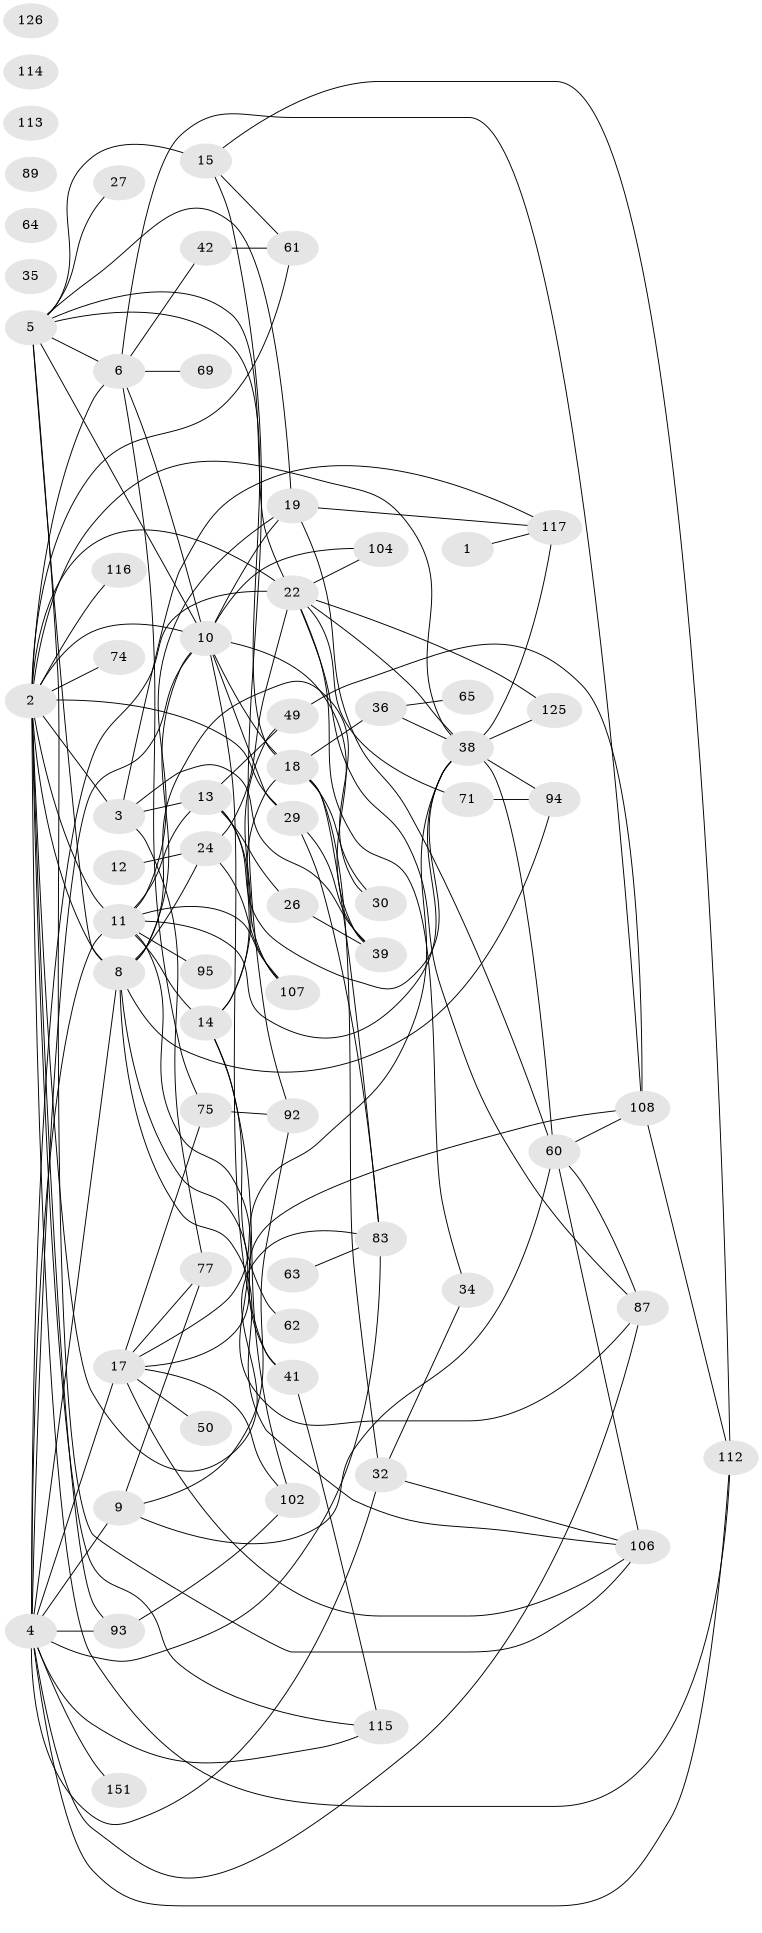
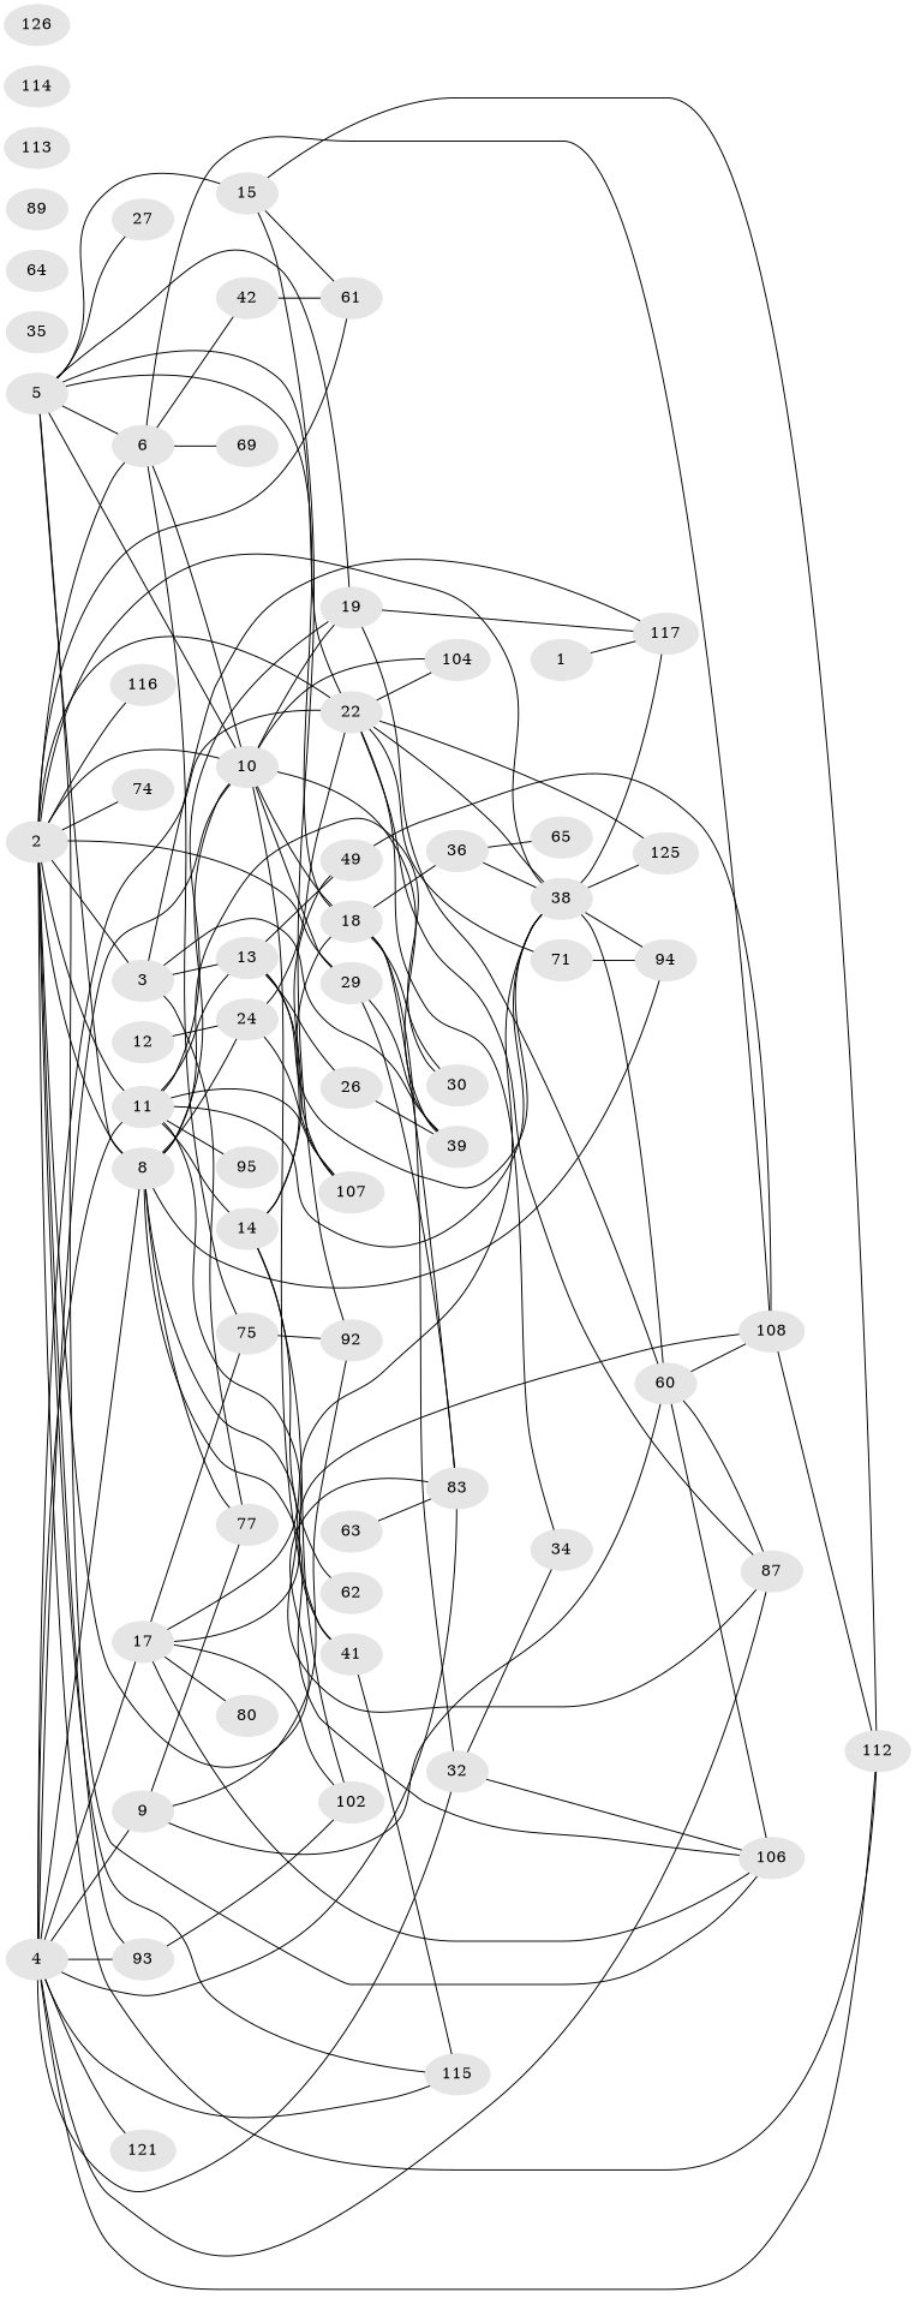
  graph {
    rankdir=LR
    node [color=gray90 style=filled]
    1
    117
    2 [super="+51"]
    3 [super="+40"]
    6 [super="+7"]
    8 [super="+46+16+44"]
    10 [super="+97+21"]
    11 [super="+25"]
    22 [super="+80+23+48"]
    29
    38 [super="+96+58+109"]
    61 [super="+81"]
    74 [super="+79"]
    83
    93 [super="+100"]
    112
    115
    116
    13 [super="+118"]
    39 [super="+105"]
    77
    42 [super="+67"]
    69
    75
    108
    87
    106
    n28 [label=24 super="+49"]
    30
    94
    18 [super="+111"]
    19 [super="+85"]
    41 [super="+82+98"]
    104
    14 [super="+88"]
    95
    107
    34
    71 [super="+86"]
    125
    60 [super="+99"]
    102
    26
    n44 [label=49]
    4 [super="+78+33+53+56+119"]
    9 [super="+31+47"]
    17 [super="+28"]
    32
-   121 [label=151]
+   121
    92
-   50 [super="+57"]
+   50 [super="+57" label=80]
    5 [super="+37"]
    15 [super="+103"]
    27
    36 [super="+91+66"]
    62 [super="+120+70"]
    12
    65
    35
    63 [super="+84"]
    64
    89
    113
    114 [super="+129"]
    126
    1 -- 117
    2 -- 3
    2 -- 6
    2 -- 8
    2 -- 10
    2 -- 11
    2 -- 22
    2 -- 29
    2 -- 38
    2 -- 61
    2 -- 74
    2 -- 83
    2 -- 93
    2 -- 112
    2 -- 115
    2 -- 116
    3 -- 117
    3 -- 13
    3 -- 39 [weight=2]
    3 -- 77
    6 -- 10
    6 -- 42
    6 -- 69
    6 -- 75
    6 -- 108
    8 -- 10 [weight=2]
    8 -- 87
    8 -- 106
    8 -- n28
    8 -- 30
    8 -- 94
    10 -- 29
    10 -- 39
    10 -- 18
    10 -- 19
    10 -- 41
    10 -- 104
    11 -- 38
    11 -- 13
    11 -- 19
    11 -- 41
    11 -- 14
    11 -- 95
    11 -- 107
    22 -- 38
    22 -- 87
    22 -- 104
    22 -- 34
    22 -- 71
    22 -- 125
    29 -- 83
    29 -- 39
    38 -- 117
    38 -- 94
    38 -- 125
    38 -- 60
    93 -- 102
    13 -- 38
    13 -- 107
    13 -- 26
    13 -- n44
    42 -- 61
    75 -- 92
    108 -- 112
    n28 -- 22
    n28 -- 107
    18 -- 83
    18 -- 30
    18 -- 32
    18 -- 36
    19 -- 117
    19 -- 60
    41 -- 115
    14 -- 18
    14 -- 102
    14 -- n44
    14 -- 62
    71 -- 94
    60 -- 108
    60 -- 87
    60 -- 106
    26 -- 39
    n44 -- 108
    4 -- 8
    4 -- 10
    4 -- 11
    4 -- 22
    4 -- 83
    4 -- 93
    4 -- 112
    4 -- 115
    4 -- 87
    4 -- 9 [weight=2]
    4 -- 17
    4 -- 32 [weight=2]
    4 -- 121
    9 -- 77
    9 -- 60
    9 -- 92
    17 -- 38
-   17 -- 77
+   8 -- 77
    17 -- 75
    17 -- 108
    17 -- 106
    17 -- 102
    17 -- 50
    32 -- 106
    32 -- 34
    5 -- 6
    5 -- 8
    5 -- 10
    5 -- 22
    5 -- 106
    5 -- 18
    5 -- 19
    5 -- 15
    5 -- 27
    15 -- 61
    15 -- 112
    15 -- 92
    36 -- 38
    36 -- 65
    12 -- n28
    63 -- 83
  }
